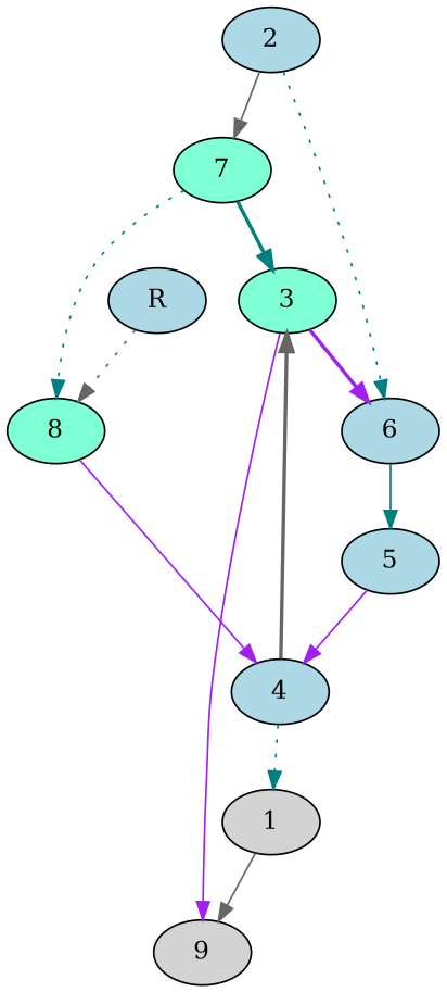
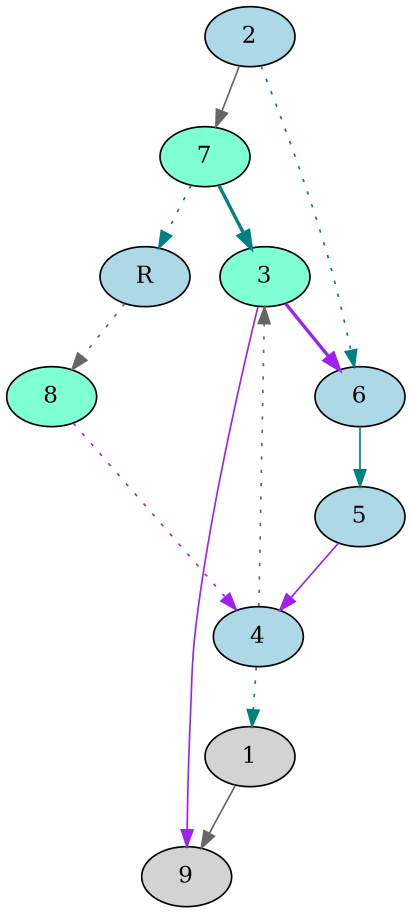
  digraph {
    node [fillcolor=lightblue style=filled]
    edge [color=teal style=solid]
    1 [fillcolor=lightgrey]
    9 [fillcolor=lightgrey]
    2
    6
    7 [fillcolor=aquamarine]
    5
    3 [fillcolor=aquamarine]
    8 [fillcolor=aquamarine]
    4
    R
    1 -> 9 [color=gray40]
    2 -> 6 [style=dotted]
    2 -> 7 [color=gray40]
    6 -> 5
    7 -> 3 [style=bold]
-   7 -> 8 [style=dotted]
+   7 -> R [style=dotted]
    5 -> 4 [color=purple]
    3 -> 9 [color=purple]
    3 -> 6 [color=purple style=bold]
-   8 -> 4 [color=purple]
+   8 -> 4 [color=purple style=dotted]
    4 -> 1 [style=dotted]
-   4 -> 3 [color=gray40 style=bold]
+   4 -> 3 [color=gray40 style=dotted]
    R -> 8 [color=gray40 style=dotted]
  }
